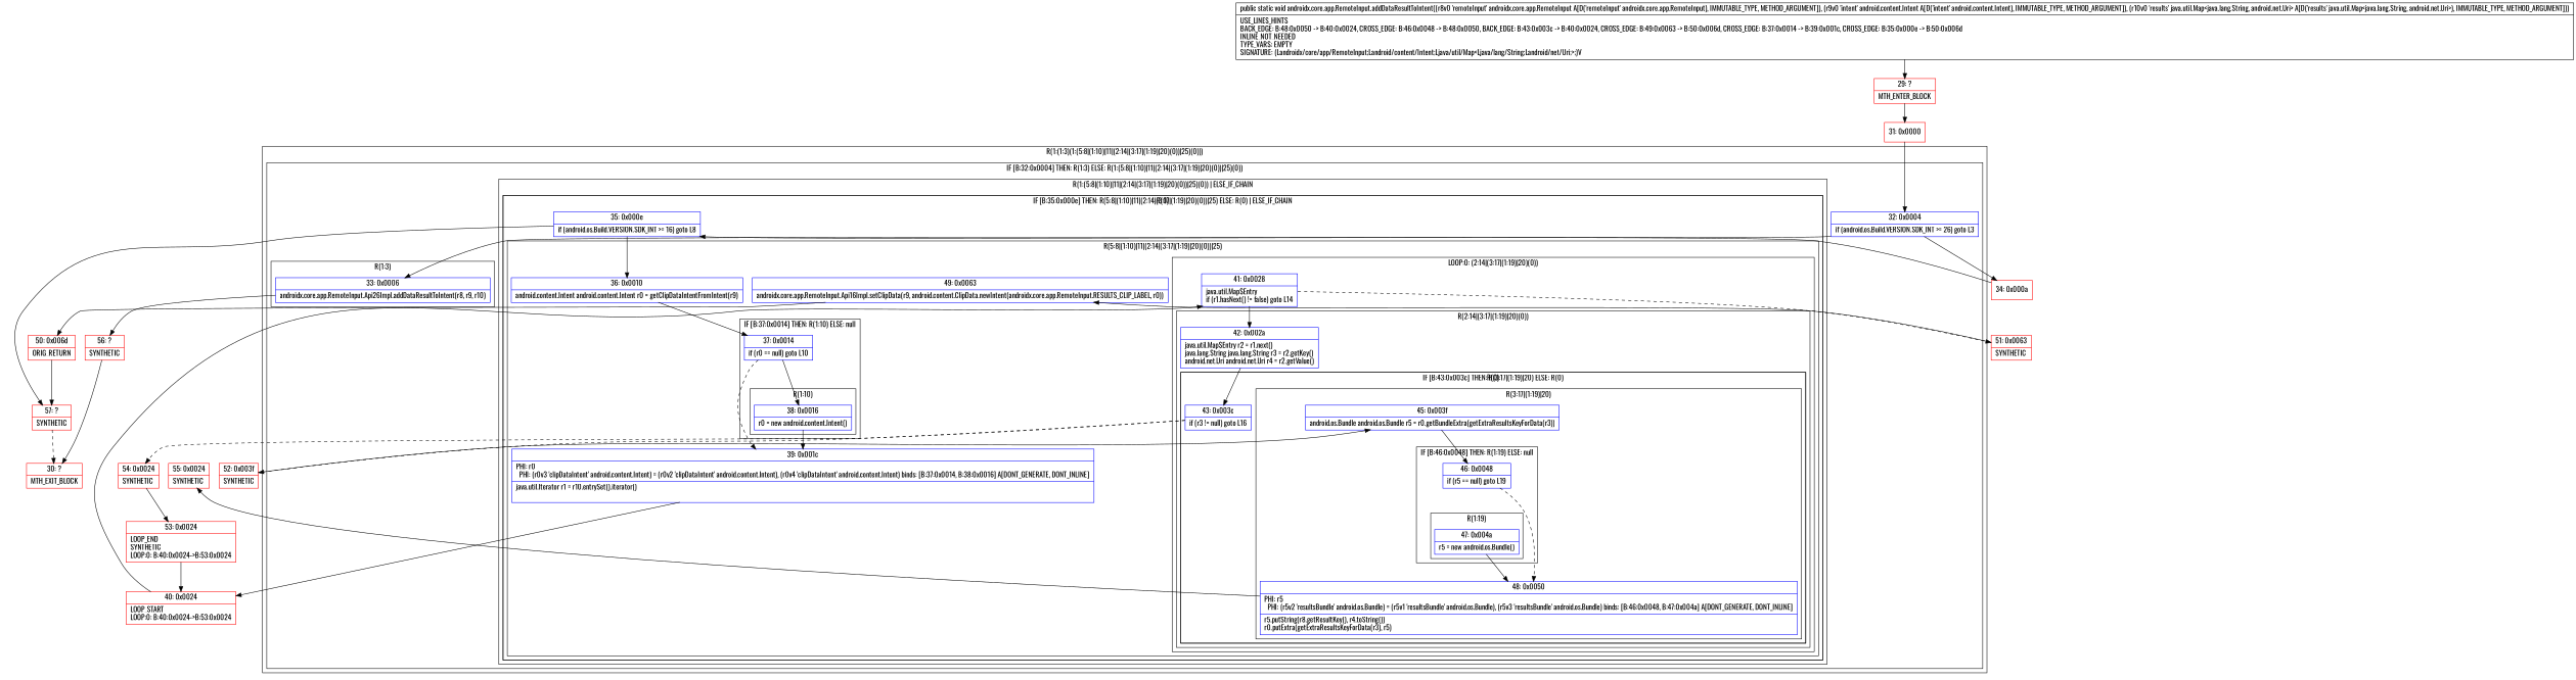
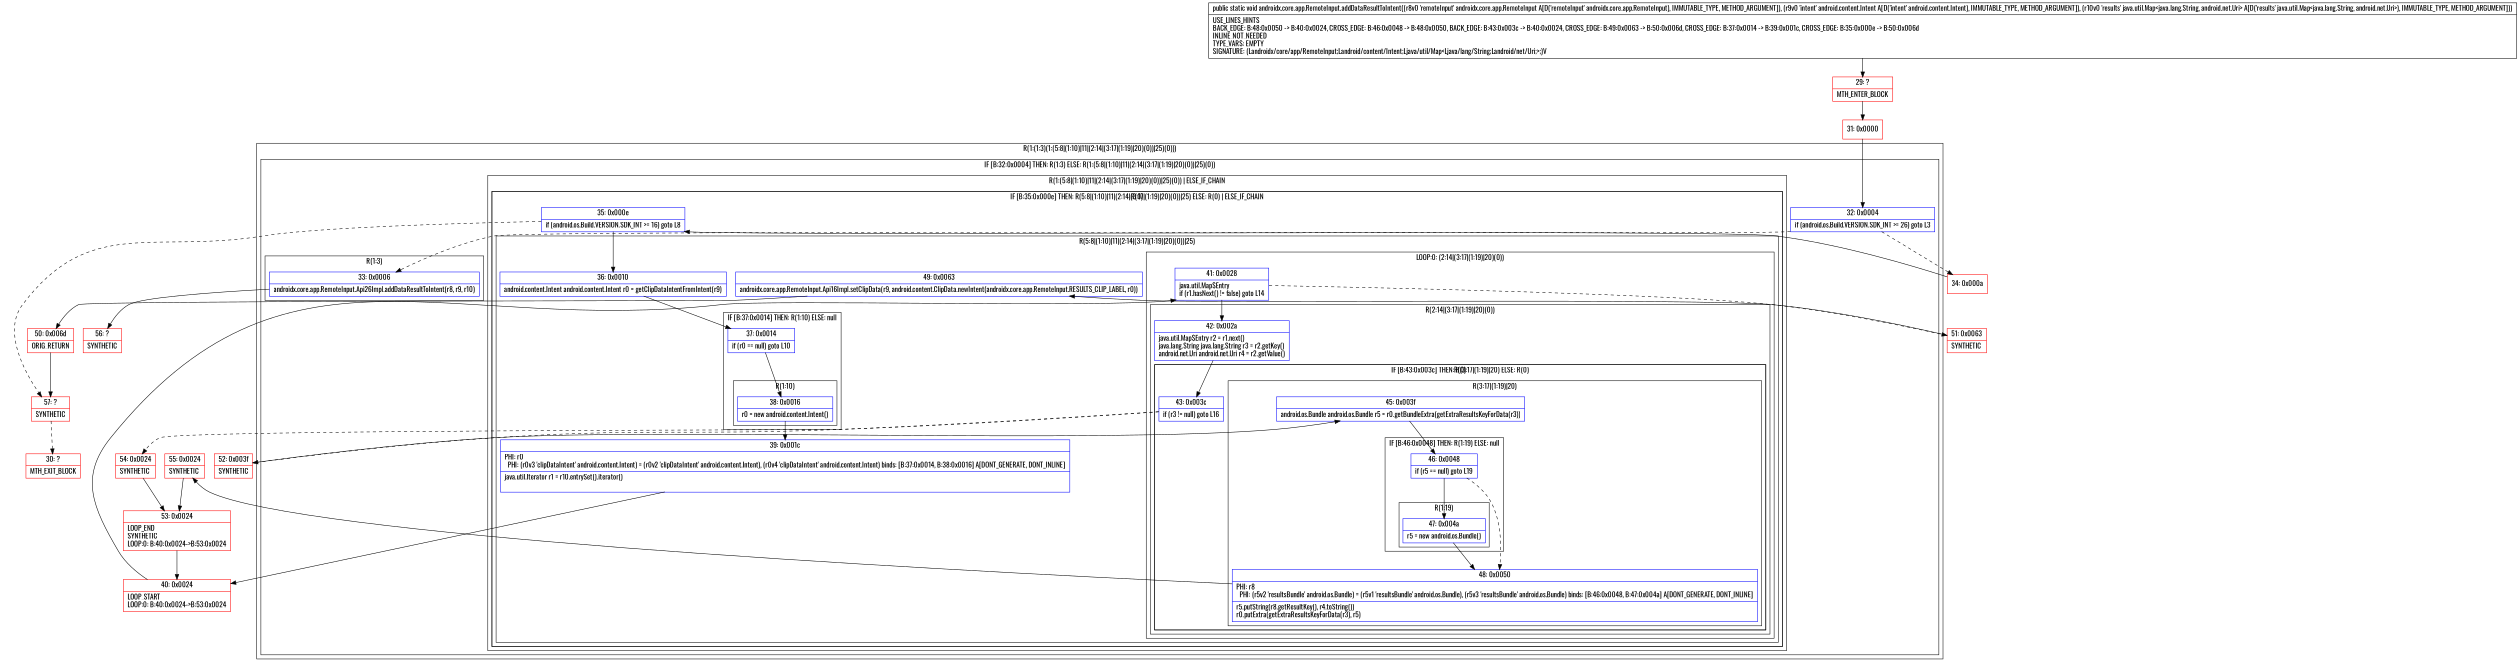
  digraph {
    fontname=Oswald
    node [color=blue fontname=Oswald shape=record]
    edge [fontname=Oswald]
    n1 [label="{33\:\ 0x0006|androidx.core.app.RemoteInput.Api26Impl.addDataResultToIntent(r8, r9, r10)\l}"]
    n2 [label="{38\:\ 0x0016|r0 = new android.content.Intent()\l}"]
    n3 [label="{37\:\ 0x0014|if (r0 == null) goto L10\l}"]
    n4 [label="{47\:\ 0x004a|r5 = new android.os.Bundle()\l}"]
    n5 [label="{46\:\ 0x0048|if (r5 == null) goto L19\l}"]
    n6 [label="{45\:\ 0x003f|android.os.Bundle android.os.Bundle r5 = r0.getBundleExtra(getExtraResultsKeyForData(r3))\l}"]
-   n7 [label="{48\:\ 0x0050|PHI: r5 \l  PHI: (r5v2 'resultsBundle' android.os.Bundle) = (r5v1 'resultsBundle' android.os.Bundle), (r5v3 'resultsBundle' android.os.Bundle) binds: [B:46:0x0048, B:47:0x004a] A[DONT_GENERATE, DONT_INLINE]\l|r5.putString(r8.getResultKey(), r4.toString())\lr0.putExtra(getExtraResultsKeyForData(r3), r5)\l}"]
+   n7 [label="{48\:\ 0x0050|PHI: r8 \l  PHI: (r5v2 'resultsBundle' android.os.Bundle) = (r5v1 'resultsBundle' android.os.Bundle), (r5v3 'resultsBundle' android.os.Bundle) binds: [B:46:0x0048, B:47:0x004a] A[DONT_GENERATE, DONT_INLINE]\l|r5.putString(r8.getResultKey(), r4.toString())\lr0.putExtra(getExtraResultsKeyForData(r3), r5)\l}"]
    n8 [label="{43\:\ 0x003c|if (r3 != null) goto L16\l}"]
    n9 [label="{42\:\ 0x002a|java.util.Map$Entry r2 = r1.next()\ljava.lang.String java.lang.String r3 = r2.getKey()\landroid.net.Uri android.net.Uri r4 = r2.getValue()\l}"]
    n10 [label="{41\:\ 0x0028|java.util.Map$Entry \lif (r1.hasNext() != false) goto L14\l}"]
    n11 [label="{36\:\ 0x0010|android.content.Intent android.content.Intent r0 = getClipDataIntentFromIntent(r9)\l}"]
    n12 [label="{39\:\ 0x001c|PHI: r0 \l  PHI: (r0v3 'clipDataIntent' android.content.Intent) = (r0v2 'clipDataIntent' android.content.Intent), (r0v4 'clipDataIntent' android.content.Intent) binds: [B:37:0x0014, B:38:0x0016] A[DONT_GENERATE, DONT_INLINE]\l|java.util.Iterator r1 = r10.entrySet().iterator()\l\l}"]
    n13 [label="{49\:\ 0x0063|androidx.core.app.RemoteInput.Api16Impl.setClipData(r9, android.content.ClipData.newIntent(androidx.core.app.RemoteInput.RESULTS_CLIP_LABEL, r0))\l}"]
    n14 [label="{35\:\ 0x000e|if (android.os.Build.VERSION.SDK_INT \>= 16) goto L8\l}"]
    n15 [label="{32\:\ 0x0004|if (android.os.Build.VERSION.SDK_INT \>= 26) goto L3\l}"]
    n16 [color=red label="{56\:\ ?|SYNTHETIC\l}"]
    n17 [color=red label="{55\:\ 0x0024|SYNTHETIC\l}"]
    n18 [color=red label="{52\:\ 0x003f|SYNTHETIC\l}"]
    n19 [color=red label="{54\:\ 0x0024|SYNTHETIC\l}"]
    n20 [color=red label="{51\:\ 0x0063|SYNTHETIC\l}"]
    n21 [color=red label="{40\:\ 0x0024|LOOP_START\lLOOP:0: B:40:0x0024\-\>B:53:0x0024\l}"]
    n22 [color=red label="{50\:\ 0x006d|ORIG_RETURN\l}"]
    n23 [color=red label="{57\:\ ?|SYNTHETIC\l}"]
    n24 [color=red label="{34\:\ 0x000a}"]
    n25 [color=red label="{30\:\ ?|MTH_EXIT_BLOCK\l}"]
    n26 [color=red label="{53\:\ 0x0024|LOOP_END\lSYNTHETIC\lLOOP:0: B:40:0x0024\-\>B:53:0x0024\l}"]
    n27 [color=red label="{29\:\ ?|MTH_ENTER_BLOCK\l}"]
    n28 [color=red label="{31\:\ 0x0000}"]
    n29 [label="{public static void androidx.core.app.RemoteInput.addDataResultToIntent((r8v0 'remoteInput' androidx.core.app.RemoteInput A[D('remoteInput' androidx.core.app.RemoteInput), IMMUTABLE_TYPE, METHOD_ARGUMENT]), (r9v0 'intent' android.content.Intent A[D('intent' android.content.Intent), IMMUTABLE_TYPE, METHOD_ARGUMENT]), (r10v0 'results' java.util.Map\<java.lang.String, android.net.Uri\> A[D('results' java.util.Map\<java.lang.String, android.net.Uri\>), IMMUTABLE_TYPE, METHOD_ARGUMENT]))  | USE_LINES_HINTS\lBACK_EDGE: B:48:0x0050 \-\> B:40:0x0024, CROSS_EDGE: B:46:0x0048 \-\> B:48:0x0050, BACK_EDGE: B:43:0x003c \-\> B:40:0x0024, CROSS_EDGE: B:49:0x0063 \-\> B:50:0x006d, CROSS_EDGE: B:37:0x0014 \-\> B:39:0x001c, CROSS_EDGE: B:35:0x000e \-\> B:50:0x006d\lINLINE_NOT_NEEDED\lTYPE_VARS: EMPTY\lSIGNATURE: (Landroidx\/core\/app\/RemoteInput;Landroid\/content\/Intent;Ljava\/util\/Map\<Ljava\/lang\/String;Landroid\/net\/Uri;\>;)V\l}" color=""]
    subgraph cluster_1 {
      label="R(1:(1:3)(1:(5:8|(1:10)|11|(2:14|(3:17|(1:19)|20)(0))|25)(0)))"
      subgraph cluster_2 {
        label="IF [B:32:0x0004] THEN: R(1:3) ELSE: R(1:(5:8|(1:10)|11|(2:14|(3:17|(1:19)|20)(0))|25)(0))"
        n15
        subgraph cluster_3 {
          label="R(1:3)"
          n1
        }
        subgraph cluster_4 {
          label="R(1:(5:8|(1:10)|11|(2:14|(3:17|(1:19)|20)(0))|25)(0)) | ELSE_IF_CHAIN\l"
          subgraph cluster_5 {
            label="IF [B:35:0x000e] THEN: R(5:8|(1:10)|11|(2:14|(3:17|(1:19)|20)(0))|25) ELSE: R(0) | ELSE_IF_CHAIN\l"
            n14
            subgraph cluster_6 {
              label="R(5:8|(1:10)|11|(2:14|(3:17|(1:19)|20)(0))|25)"
              n11
              n12
              n13
              subgraph cluster_7 {
                label="IF [B:37:0x0014] THEN: R(1:10) ELSE: null"
                n3
                subgraph cluster_8 {
                  label="R(1:10)"
                  n2
                }
              }
              subgraph cluster_9 {
                label="LOOP:0: (2:14|(3:17|(1:19)|20)(0))"
                n10
                subgraph cluster_10 {
                  label="R(2:14|(3:17|(1:19)|20)(0))"
                  n9
                  subgraph cluster_11 {
                    label="IF [B:43:0x003c] THEN: R(3:17|(1:19)|20) ELSE: R(0)"
                    n8
                    subgraph cluster_12 {
                      label="R(3:17|(1:19)|20)"
                      n6
                      n7
                      subgraph cluster_13 {
                        label="IF [B:46:0x0048] THEN: R(1:19) ELSE: null"
                        n5
                        subgraph cluster_14 {
                          label="R(1:19)"
                          n4
                        }
                      }
                    }
                    subgraph cluster_15 {
                      label="R(0)"
                    }
                  }
                }
              }
            }
            subgraph cluster_16 {
              label="R(0)"
            }
          }
        }
      }
    }
    n1 -> n16
    n2 -> n12
    n3 -> n2
-   n3 -> n12 [style=dashed]
    n4 -> n7
+   n5 -> n4
    n5 -> n7 [style=dashed]
    n6 -> n5
    n7 -> n17
    n8 -> n18 [style=dashed]
    n8 -> n19 [style=dashed]
    n9 -> n8
    n10 -> n9
    n10 -> n20 [style=dashed]
    n11 -> n3
    n12 -> n21
    n13 -> n22
    n14 -> n11
-   n14 -> n23 [style=solid]
-   n15 -> n1
-   n15 -> n24 [style=solid]
-   n16 -> n25
+   n14 -> n23 [style=dashed]
+   n15 -> n1 [style=dashed]
+   n15 -> n24 [style=dashed]
+   n17 -> n26
    n18 -> n6
    n19 -> n26
    n20 -> n13
    n21 -> n10
    n22 -> n23
    n23 -> n25 [style=dashed]
    n24 -> n14
    n26 -> n21
    n27 -> n28
    n28 -> n15
    n29 -> n27
  }
